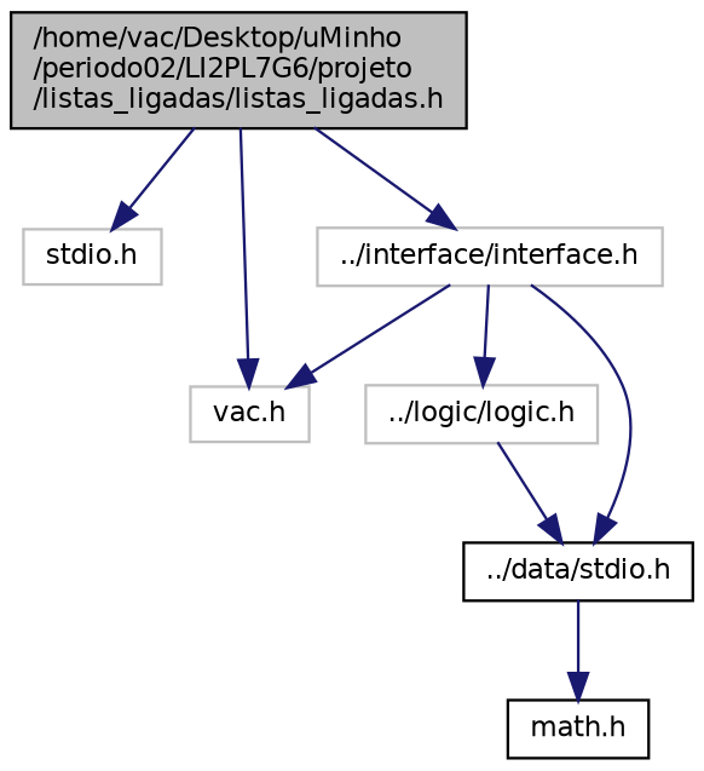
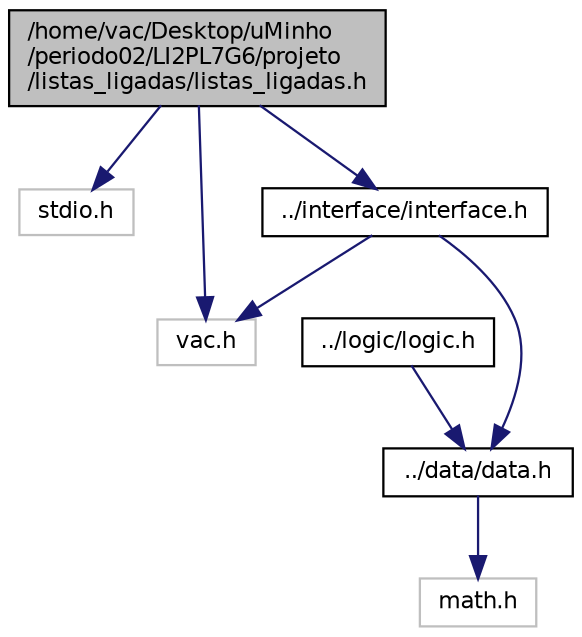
  digraph {
    node [color=black fillcolor=white fontname=Helvetica fontsize=10 shape=record style=filled]
    edge [color=midnightblue fontname=Helvetica fontsize=10 labelfontname=Helvetica labelfontsize=10 style=solid]
    n1 [fillcolor=grey75 fontcolor=black height=0.2 label="/home/vac/Desktop/uMinho\l/periodo02/LI2PL7G6/projeto\l/listas_ligadas/listas_ligadas.h" width=0.4]
    n2 [color=grey75 height=0.2 label="stdio.h" width=0.4]
    n3 [color=grey75 height=0.2 label="vac.h" width=0.4]
-   n4 [color=grey75 height=0.2 label="../interface/interface.h" width=0.4]
-   n5 [color=grey75 height=0.2 label="../logic/logic.h" width=0.4]
-   n6 [height=0.2 label="../data/stdio.h" width=0.4]
-   n7 [height=0.2 label="math.h" width=0.4]
+   n4 [height=0.2 label="../interface/interface.h" width=0.4]
+   n5 [height=0.2 label="../logic/logic.h" width=0.4]
+   n6 [height=0.2 label="../data/data.h" width=0.4]
+   n7 [color=grey75 height=0.2 label="math.h" width=0.4]
    n1 -> n2
    n1 -> n3
    n1 -> n4
    n4 -> n3
-   n4 -> n5
    n4 -> n6
    n5 -> n6
    n6 -> n7
  }
